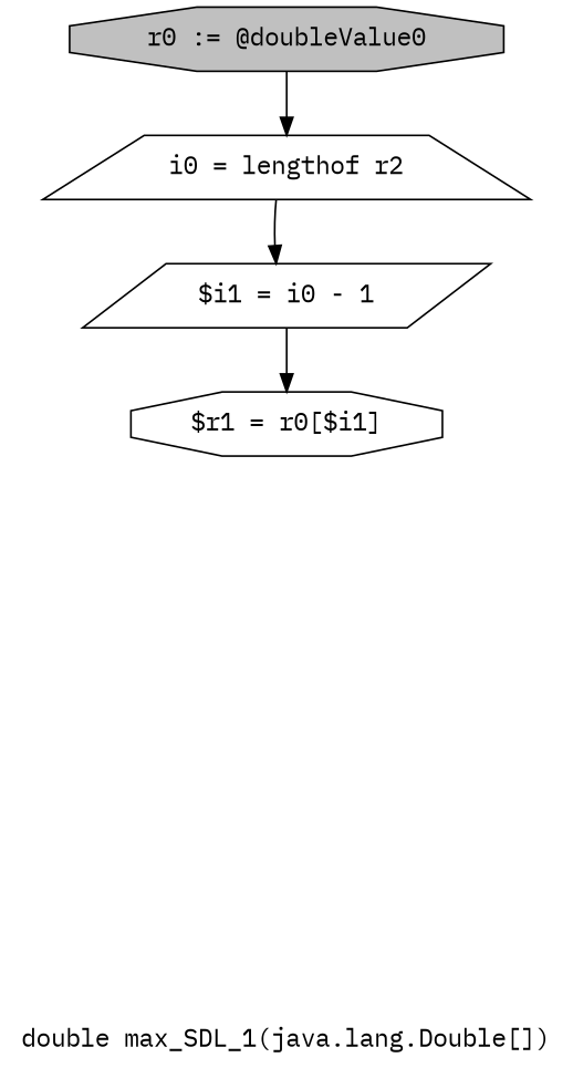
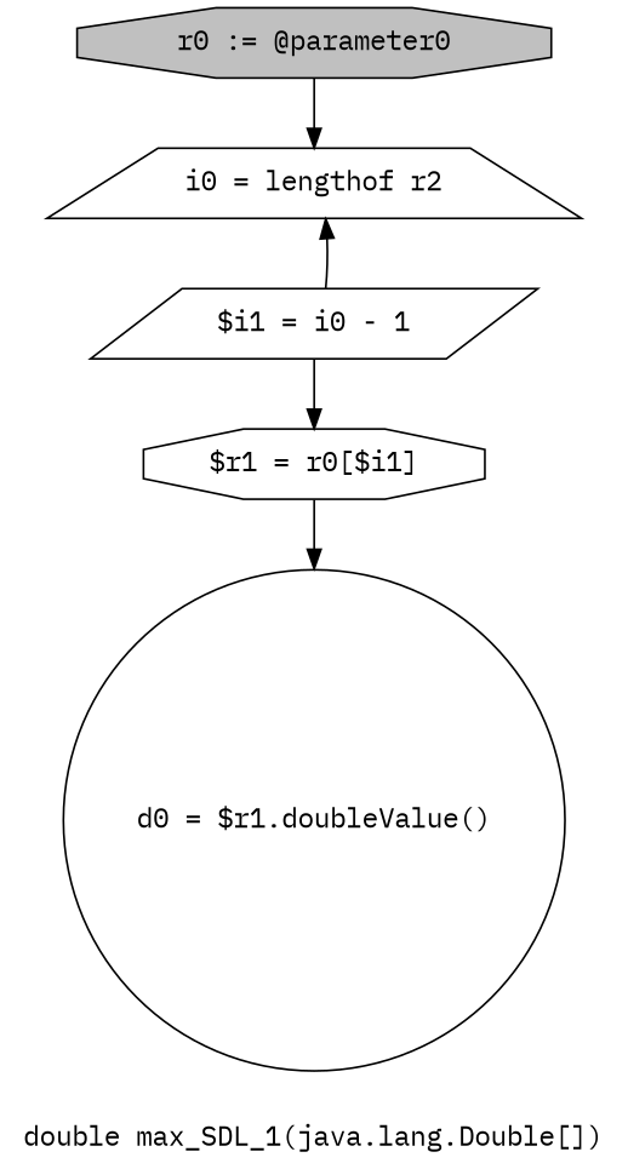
  digraph {
    fontname="IBM Plex Mono"
    label="double max_SDL_1(java.lang.Double[])"
    node [fontname="IBM Plex Mono" shape=octagon]
    edge [fontname="IBM Plex Mono"]
-   n1 [fillcolor=gray label="r0 := @doubleValue0" style=filled]
+   n1 [fillcolor=gray label="r0 := @parameter0" style=filled]
    n2 [label="i0 = lengthof r2" shape=trapezium]
    n3 [label="$i1 = i0 - 1" shape=parallelogram]
    n4 [label="$r1 = r0[$i1]"]
+   n5 [label="d0 = $r1.doubleValue()" shape=circle]
    n1 -> n2
-   n2 -> n3
+   n3 -> n2
    n3 -> n4
+   n4 -> n5
  }
